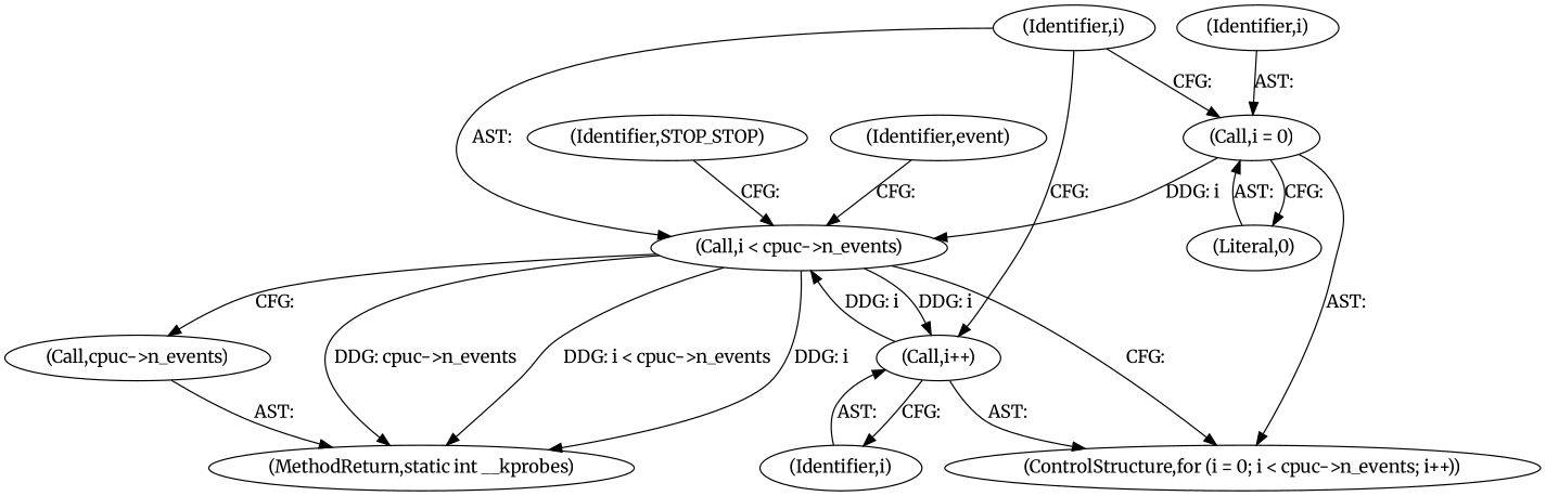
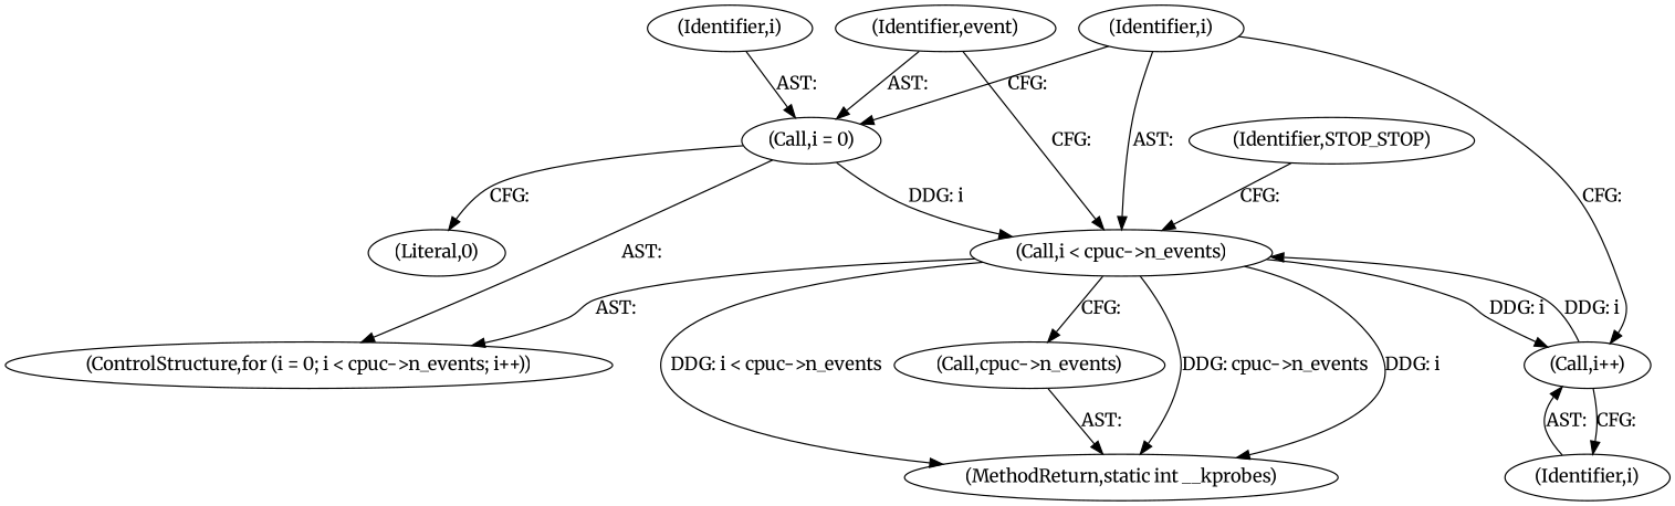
  digraph {
    fontname=Merriweather
    node [fontname=Merriweather]
    edge [fontname=Merriweather]
    n1 [label="(Call,i < cpuc->n_events)"]
    n2 [label="(Call,i++)"]
    n3 [label="(ControlStructure,for (i = 0; i < cpuc->n_events; i++))"]
    n4 [label="(Call,cpuc->n_events)"]
    n5 [label="(MethodReturn,static int __kprobes)"]
    n6 [label="(Identifier,i)"]
    n7 [label="(Call,i = 0)"]
    n8 [label="(Literal,0)"]
    n9 [label="(Identifier,event)"]
    n10 [label="(Identifier,i)"]
    n11 [label="(Identifier,i)"]
    n12 [label="(Identifier,STOP_STOP)"]
    n1 -> n2 [label="DDG: i"]
-   n1 -> n3 [label="CFG: "]
+   n1 -> n3 [label="AST: "]
    n1 -> n4 [label="CFG: "]
    n1 -> n5 [label="DDG: cpuc->n_events"]
    n1 -> n5 [label="DDG: i < cpuc->n_events"]
    n1 -> n5 [label="DDG: i"]
    n2 -> n1 [label="DDG: i"]
-   n2 -> n3 [label="AST: "]
    n2 -> n6 [label="CFG: "]
    n4 -> n5 [label="AST: "]
    n6 -> n2 [label="AST: "]
    n7 -> n1 [label="DDG: i"]
    n7 -> n3 [label="AST: "]
    n7 -> n8 [label="CFG: "]
-   n8 -> n7 [label="AST: "]
+   n9 -> n7 [label="AST: "]
    n9 -> n1 [label="CFG: "]
    n10 -> n7 [label="AST: "]
    n11 -> n1 [label="AST: "]
    n11 -> n2 [label="CFG: "]
    n11 -> n7 [label="CFG: "]
    n12 -> n1 [label="CFG: "]
  }
